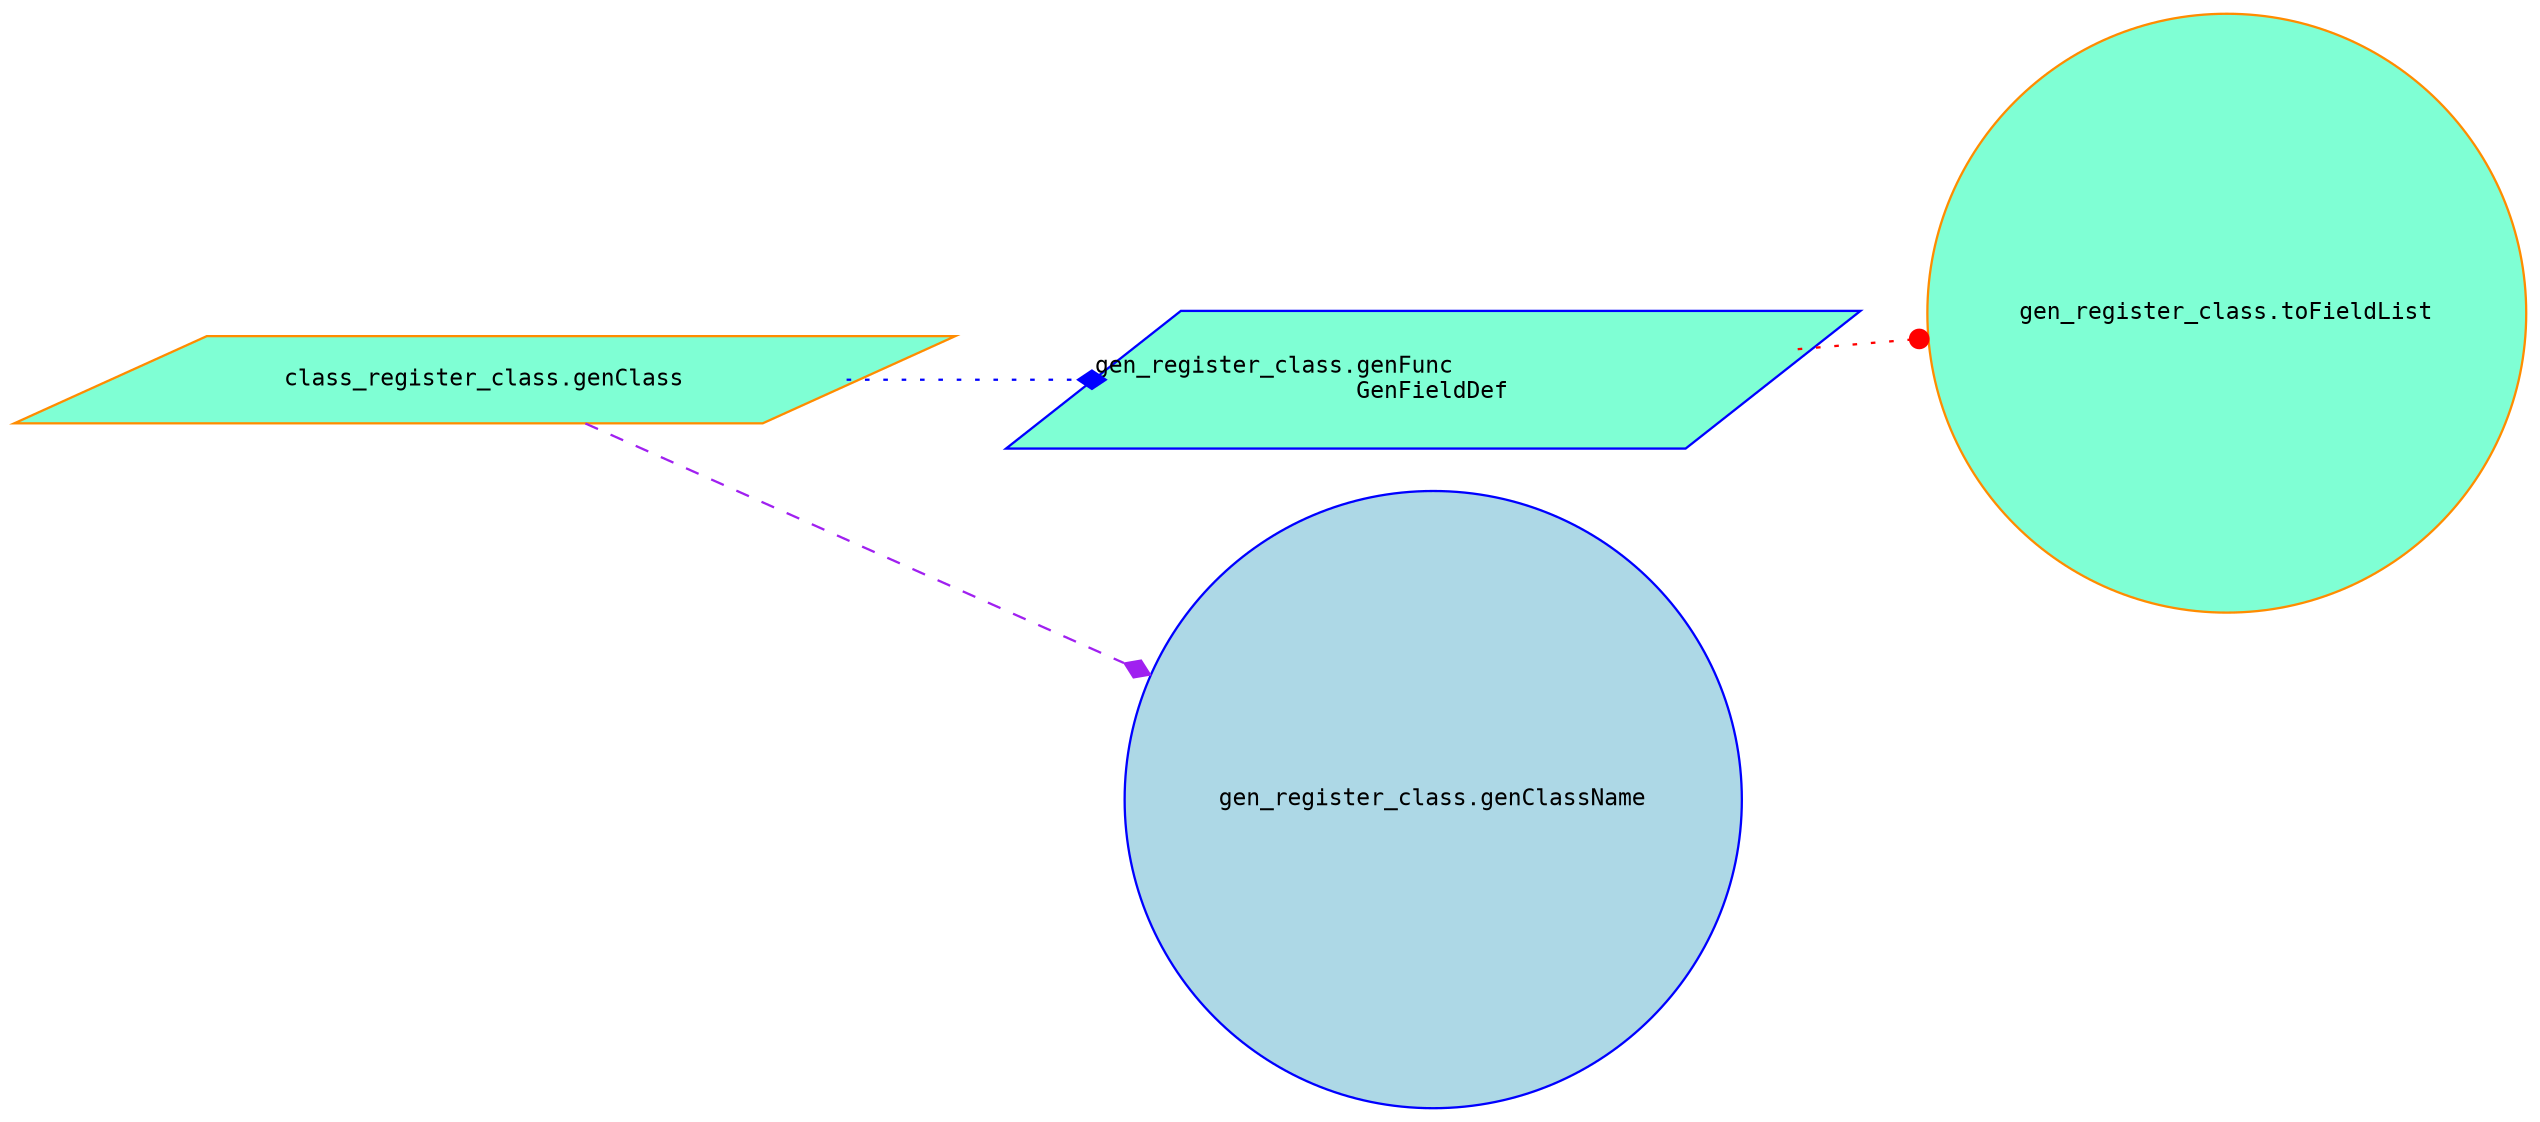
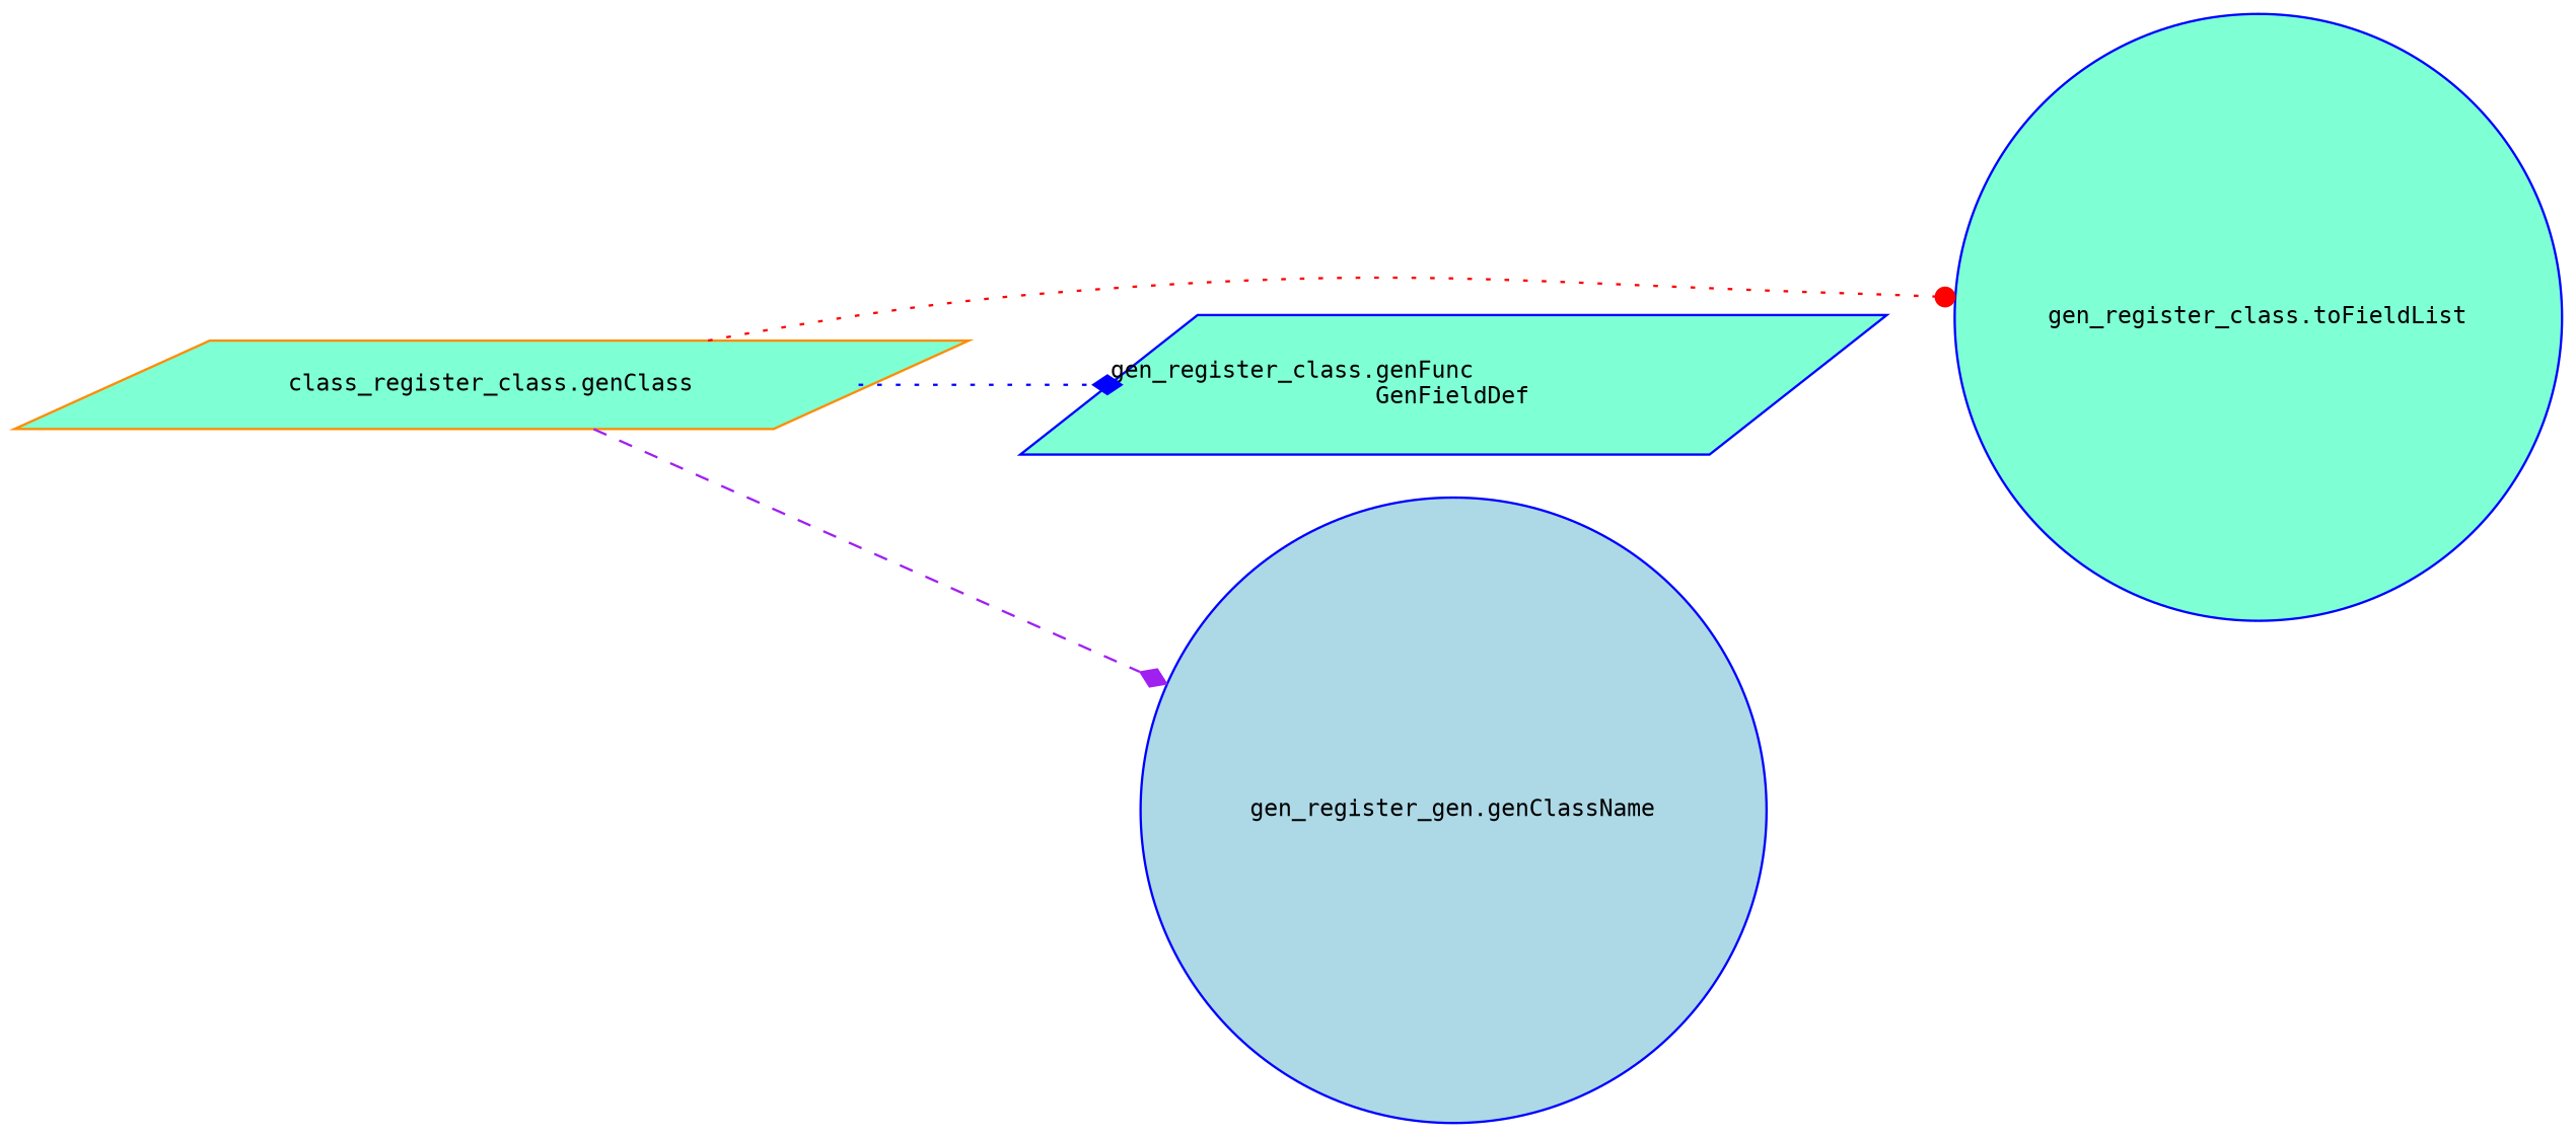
  digraph {
    fontname="DejaVu Sans Mono"
    rankdir=LR
    node [color=darkorange fillcolor=aquamarine fontname="DejaVu Sans Mono" fontsize=10 shape=parallelogram style=filled]
    edge [arrowhead=diamond fontname="DejaVu Sans Mono" fontsize=10 labelfontname=Helvetica labelfontsize=10 style=dotted]
    n1 [fontcolor=black height=0.2 label="class_register_class.genClass" width=0.4]
-   n2 [height=0.2 label="gen_register_class.toFieldList" shape=circle width=0.4]
+   n2 [color=blue height=0.2 label="gen_register_class.toFieldList" shape=circle width=0.4]
    n3 [color=blue height=0.2 label="gen_register_class.genFunc\lGenFieldDef" width=0.4]
-   n4 [color=blue fillcolor=lightblue height=0.2 label="gen_register_class.genClassName" shape=circle width=0.4]
-   n3 -> n2 [arrowhead=dot color=red]
+   n4 [color=blue fillcolor=lightblue height=0.2 label="gen_register_gen.genClassName" shape=circle width=0.4]
+   n1 -> n2 [arrowhead=dot color=red]
    n1 -> n3 [color=blue]
    n1 -> n4 [color=purple style=dashed]
  }
